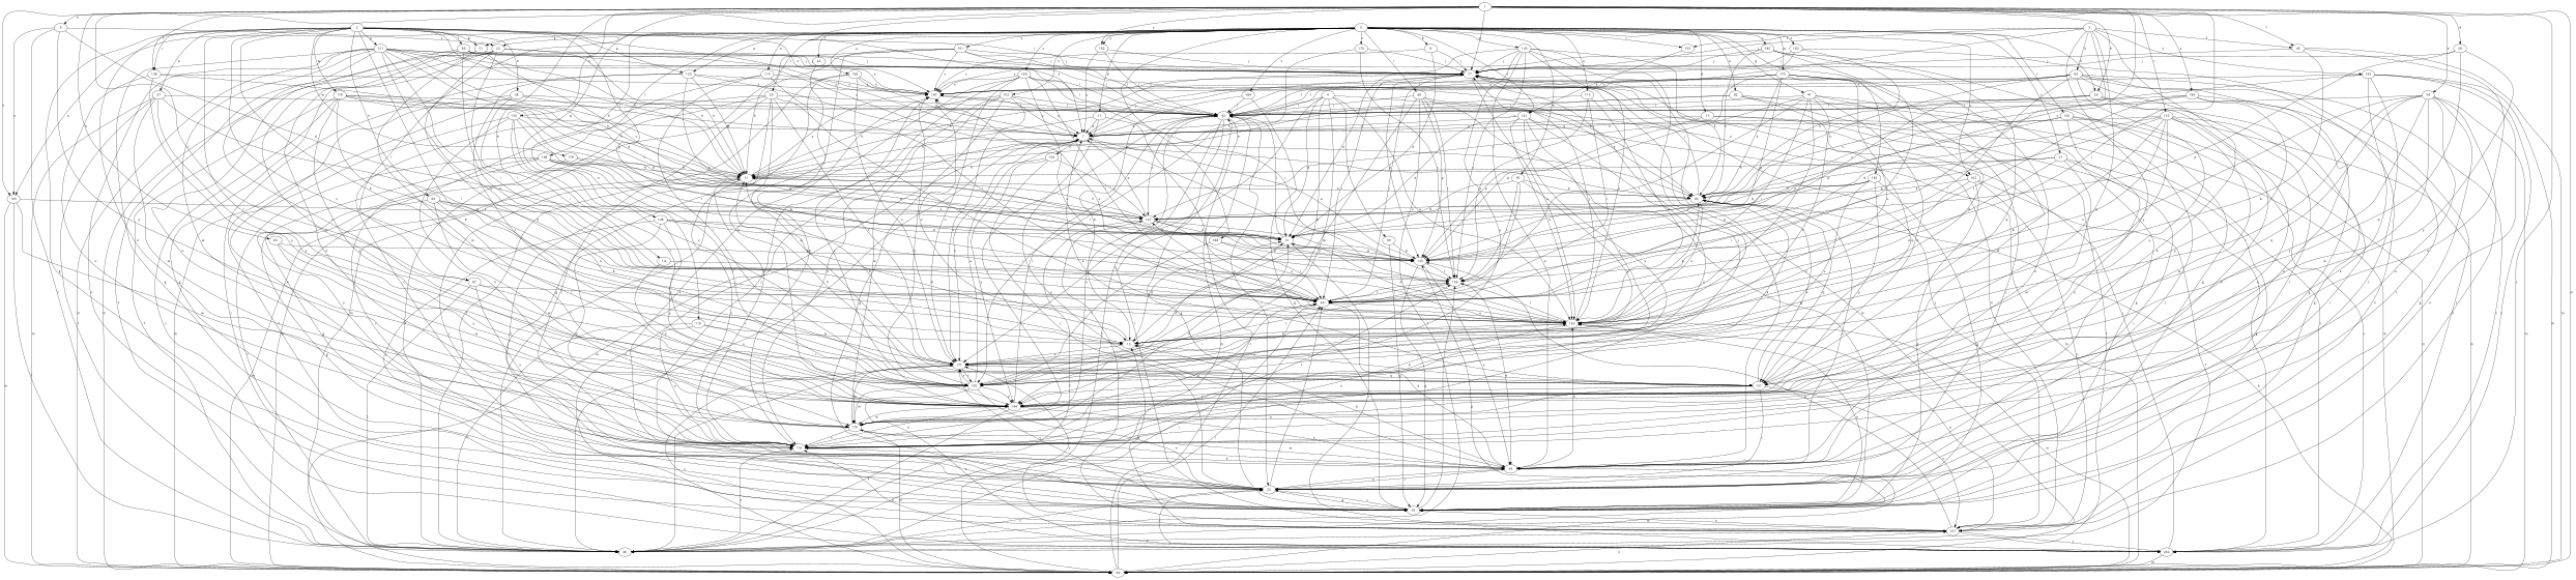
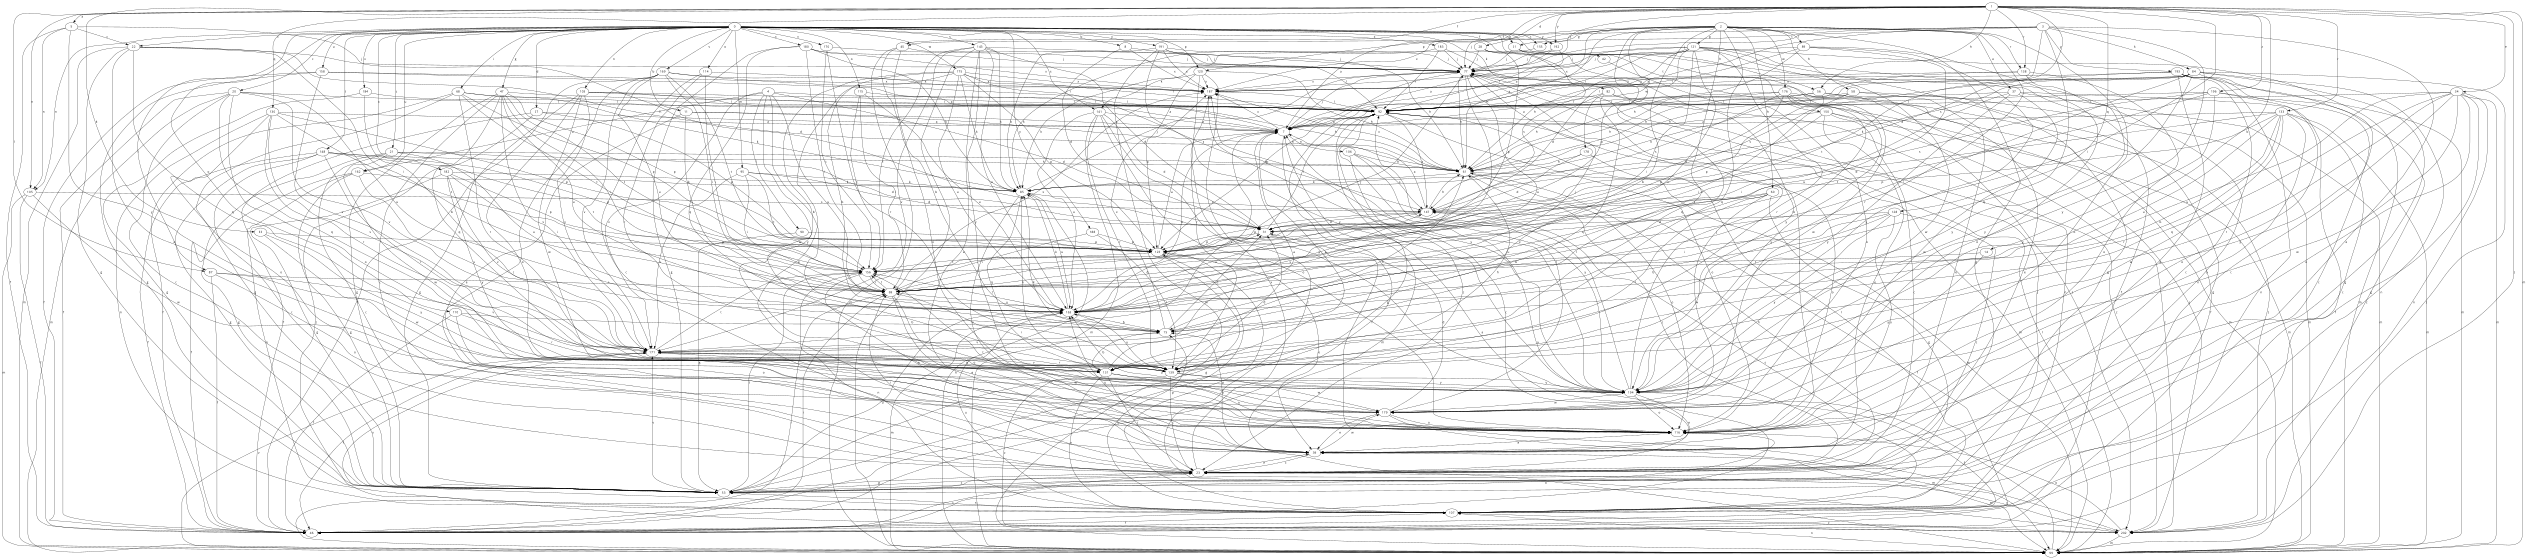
  strict digraph {
    fontname="Open Sans"
    node [fontname="Open Sans"]
    edge [fontname="Open Sans"]
    0
    8
    11
    20
    21
    22
    27
    42
    47
    51
    56
    68
    82
    87
    95
    103
    105
    110
    114
    115
    120
    141
    143
    148
    150
    155
    158
    162
    169
    170
    175
    180
    182
    183
    184
    188
    191
    192
    77
    187
    31
    7
    69
    61
    39
    99
    116
    131
    171
    92
    163
    46
    23
    53
    179
    202
    123
    156
    147
    139
    85
    15
    194
    107
    1
    5
    14
    28
    34
    45
    83
    128
    130
    133
    138
    196
    106
    2
    37
    58
    60
    89
    121
    176
    178
    3
    84
    193
    4
    90
    0 -> 8 [label=b]
    0 -> 11 [label=b]
    0 -> 20 [label=c]
    0 -> 21 [label=c]
    0 -> 22 [label=c]
    0 -> 27 [label=d]
    0 -> 42 [label=f]
    0 -> 47 [label=g]
    0 -> 51 [label=g]
    0 -> 56 [label=h]
    0 -> 68 [label=i]
    0 -> 82 [label=k]
    0 -> 87 [label=l]
    0 -> 95 [label=m]
    0 -> 103 [label=n]
    0 -> 105 [label=n]
    0 -> 110 [label=o]
    0 -> 114 [label=o]
    0 -> 115 [label=o]
    0 -> 120 [label=p]
    0 -> 141 [label=s]
    0 -> 143 [label=s]
    0 -> 148 [label=t]
    0 -> 150 [label=t]
    0 -> 155 [label=t]
    0 -> 158 [label=u]
    0 -> 162 [label=u]
    0 -> 169 [label=v]
    0 -> 170 [label=v]
    0 -> 175 [label=w]
    0 -> 180 [label=x]
    0 -> 182 [label=x]
    0 -> 183 [label=x]
    0 -> 184 [label=x]
    0 -> 188 [label=y]
    0 -> 191 [label=y]
    0 -> 192 [label=y]
    8 -> 77 [label=j]
    8 -> 187 [label=x]
    8 -> 31 [label=d]
    11 -> 7 [label=a]
    11 -> 69 [label=i]
    11 -> 61 [label=h]
    11 -> 39 [label=e]
    20 -> 99 [label=m]
    20 -> 116 [label=o]
    20 -> 131 [label=q]
    20 -> 171 [label=v]
    20 -> 92 [label=l]
    20 -> 163 [label=u]
    20 -> 46 [label=f]
    20 -> 23 [label=c]
    21 -> 31 [label=d]
    21 -> 61 [label=h]
    21 -> 163 [label=u]
    21 -> 23 [label=c]
    21 -> 53 [label=g]
    21 -> 179 [label=w]
    22 -> 77 [label=j]
    22 -> 69 [label=i]
    22 -> 61 [label=h]
    22 -> 99 [label=m]
    22 -> 116 [label=o]
    22 -> 131 [label=q]
    22 -> 53 [label=g]
    27 -> 7 [label=a]
    27 -> 46 [label=f]
    27 -> 202 [label=z]
    27 -> 123 [label=p]
    42 -> 116 [label=o]
    47 -> 69 [label=i]
    47 -> 131 [label=q]
    47 -> 171 [label=v]
    47 -> 92 [label=l]
    47 -> 163 [label=u]
    47 -> 23 [label=c]
    47 -> 53 [label=g]
    47 -> 123 [label=p]
    47 -> 156 [label=t]
    51 -> 77 [label=j]
    51 -> 46 [label=f]
    51 -> 179 [label=w]
    51 -> 147 [label=s]
    56 -> 7 [label=a]
    56 -> 39 [label=e]
    56 -> 92 [label=l]
    56 -> 53 [label=g]
    56 -> 123 [label=p]
    68 -> 92 [label=l]
    68 -> 46 [label=f]
    68 -> 53 [label=g]
    68 -> 123 [label=p]
    68 -> 156 [label=t]
    68 -> 139 [label=r]
    68 -> 85 [label=k]
    82 -> 61 [label=h]
    82 -> 99 [label=m]
    82 -> 131 [label=q]
    82 -> 92 [label=l]
    82 -> 202 [label=z]
    87 -> 69 [label=i]
    87 -> 116 [label=o]
    87 -> 171 [label=v]
    87 -> 46 [label=f]
    95 -> 31 [label=d]
    95 -> 69 [label=i]
    95 -> 171 [label=v]
    95 -> 156 [label=t]
    95 -> 85 [label=k]
    103 -> 7 [label=a]
    103 -> 61 [label=h]
    103 -> 116 [label=o]
    103 -> 171 [label=v]
    103 -> 92 [label=l]
    103 -> 53 [label=g]
    103 -> 179 [label=w]
    105 -> 99 [label=m]
    105 -> 46 [label=f]
    105 -> 179 [label=w]
    105 -> 147 [label=s]
    110 -> 116 [label=o]
    110 -> 46 [label=f]
    110 -> 139 [label=r]
    110 -> 15 [label=b]
    114 -> 187 [label=x]
    114 -> 69 [label=i]
    114 -> 23 [label=c]
    114 -> 139 [label=r]
    115 -> 69 [label=i]
    115 -> 92 [label=l]
    115 -> 163 [label=u]
    115 -> 156 [label=t]
    120 -> 187 [label=x]
    120 -> 61 [label=h]
    120 -> 202 [label=z]
    120 -> 123 [label=p]
    120 -> 139 [label=r]
    120 -> 85 [label=k]
    141 -> 31 [label=d]
    141 -> 7 [label=a]
    141 -> 99 [label=m]
    141 -> 116 [label=o]
    141 -> 163 [label=u]
    141 -> 139 [label=r]
    141 -> 194 [label=y]
    143 -> 77 [label=j]
    143 -> 31 [label=d]
    143 -> 39 [label=e]
    143 -> 99 [label=m]
    143 -> 171 [label=v]
    143 -> 163 [label=u]
    143 -> 156 [label=t]
    143 -> 85 [label=k]
    143 -> 194 [label=y]
    148 -> 61 [label=h]
    148 -> 46 [label=f]
    148 -> 23 [label=c]
    148 -> 53 [label=g]
    148 -> 123 [label=p]
    148 -> 156 [label=t]
    148 -> 139 [label=r]
    150 -> 7 [label=a]
    150 -> 39 [label=e]
    150 -> 99 [label=m]
    150 -> 23 [label=c]
    150 -> 202 [label=z]
    150 -> 123 [label=p]
    155 -> 141 [label=k]
    158 -> 187 [label=x]
    158 -> 7 [label=a]
    158 -> 171 [label=v]
    158 -> 46 [label=f]
    158 -> 53 [label=g]
    162 -> 171 [label=v]
    162 -> 46 [label=f]
    162 -> 53 [label=g]
    162 -> 85 [label=k]
    162 -> 107 [label=n]
    169 -> 187 [label=x]
    169 -> 69 [label=i]
    169 -> 171 [label=v]
    169 -> 92 [label=l]
    169 -> 163 [label=u]
    169 -> 46 [label=f]
    169 -> 23 [label=c]
    169 -> 156 [label=t]
    170 -> 77 [label=j]
    170 -> 156 [label=t]
    170 -> 139 [label=r]
    175 -> 187 [label=x]
    175 -> 39 [label=e]
    175 -> 92 [label=l]
    175 -> 163 [label=u]
    175 -> 179 [label=w]
    175 -> 123 [label=p]
    175 -> 147 [label=s]
    175 -> 85 [label=k]
    175 -> 15 [label=b]
    180 -> 77 [label=j]
    180 -> 187 [label=x]
    180 -> 69 [label=i]
    180 -> 131 [label=q]
    180 -> 53 [label=g]
    180 -> 85 [label=k]
    182 -> 69 [label=i]
    182 -> 171 [label=v]
    182 -> 53 [label=g]
    182 -> 123 [label=p]
    182 -> 85 [label=k]
    182 -> 194 [label=y]
    183 -> 77 [label=j]
    183 -> 92 [label=l]
    183 -> 202 [label=z]
    183 -> 85 [label=k]
    184 -> 92 [label=l]
    184 -> 53 [label=g]
    184 -> 15 [label=b]
    188 -> 69 [label=i]
    188 -> 123 [label=p]
    188 -> 139 [label=r]
    191 -> 77 [label=j]
    191 -> 187 [label=x]
    191 -> 61 [label=h]
    191 -> 99 [label=m]
    191 -> 92 [label=l]
    191 -> 85 [label=k]
    191 -> 194 [label=y]
    192 -> 77 [label=j]
    192 -> 7 [label=a]
    192 -> 92 [label=l]
    77 -> 187 [label=x]
    77 -> 69 [label=i]
    77 -> 61 [label=h]
    77 -> 163 [label=u]
    77 -> 123 [label=p]
    77 -> 107 [label=n]
    187 -> 92 [label=l]
    187 -> 194 [label=y]
    31 -> 92 [label=l]
    31 -> 202 [label=z]
    31 -> 123 [label=p]
    7 -> 77 [label=j]
    7 -> 187 [label=x]
    7 -> 99 [label=m]
    7 -> 171 [label=v]
    7 -> 163 [label=u]
    7 -> 106 [label=n]
    69 -> 77 [label=j]
    69 -> 187 [label=x]
    69 -> 39 [label=e]
    69 -> 116 [label=o]
    69 -> 163 [label=u]
    69 -> 156 [label=t]
    61 -> 187 [label=x]
    61 -> 99 [label=m]
    61 -> 116 [label=o]
    61 -> 23 [label=c]
    61 -> 85 [label=k]
    39 -> 77 [label=j]
    39 -> 99 [label=m]
    39 -> 163 [label=u]
    39 -> 23 [label=c]
    39 -> 179 [label=w]
    39 -> 15 [label=b]
    99 -> 7 [label=a]
    99 -> 69 [label=i]
    99 -> 171 [label=v]
    99 -> 92 [label=l]
    99 -> 85 [label=k]
    99 -> 107 [label=n]
    116 -> 39 [label=e]
    116 -> 163 [label=u]
    116 -> 156 [label=t]
    131 -> 7 [label=a]
    131 -> 116 [label=o]
    131 -> 23 [label=c]
    131 -> 85 [label=k]
    131 -> 15 [label=b]
    131 -> 194 [label=y]
    131 -> 107 [label=n]
    171 -> 61 [label=h]
    171 -> 131 [label=q]
    171 -> 46 [label=f]
    171 -> 179 [label=w]
    171 -> 156 [label=t]
    171 -> 139 [label=r]
    92 -> 7 [label=a]
    92 -> 99 [label=m]
    92 -> 116 [label=o]
    92 -> 46 [label=f]
    92 -> 23 [label=c]
    92 -> 53 [label=g]
    92 -> 147 [label=s]
    163 -> 77 [label=j]
    163 -> 31 [label=d]
    163 -> 99 [label=m]
    163 -> 156 [label=t]
    163 -> 147 [label=s]
    163 -> 85 [label=k]
    163 -> 15 [label=b]
    46 -> 7 [label=a]
    46 -> 69 [label=i]
    46 -> 116 [label=o]
    46 -> 23 [label=c]
    46 -> 123 [label=p]
    23 -> 187 [label=x]
    23 -> 69 [label=i]
    23 -> 61 [label=h]
    23 -> 39 [label=e]
    23 -> 53 [label=g]
    53 -> 171 [label=v]
    53 -> 163 [label=u]
    53 -> 23 [label=c]
    53 -> 156 [label=t]
    53 -> 107 [label=n]
    179 -> 31 [label=d]
    179 -> 39 [label=e]
    179 -> 99 [label=m]
    179 -> 116 [label=o]
    179 -> 92 [label=l]
    202 -> 77 [label=j]
    202 -> 99 [label=m]
    202 -> 116 [label=o]
    202 -> 23 [label=c]
    123 -> 7 [label=a]
    123 -> 39 [label=e]
    123 -> 53 [label=g]
    123 -> 156 [label=t]
    156 -> 69 [label=i]
    156 -> 39 [label=e]
+   156 -> 107 [label=n]
    147 -> 31 [label=d]
    147 -> 7 [label=a]
    147 -> 61 [label=h]
    147 -> 163 [label=u]
    147 -> 46 [label=f]
    147 -> 123 [label=p]
    139 -> 31 [label=d]
    139 -> 7 [label=a]
    139 -> 69 [label=i]
    139 -> 61 [label=h]
    139 -> 171 [label=v]
    139 -> 163 [label=u]
    139 -> 23 [label=c]
    139 -> 179 [label=w]
    139 -> 202 [label=z]
    139 -> 85 [label=k]
    139 -> 194 [label=y]
    85 -> 77 [label=j]
    85 -> 39 [label=e]
    85 -> 131 [label=q]
    85 -> 163 [label=u]
    85 -> 147 [label=s]
    15 -> 187 [label=x]
    15 -> 31 [label=d]
    15 -> 171 [label=v]
    194 -> 77 [label=j]
    194 -> 187 [label=x]
    194 -> 39 [label=e]
    194 -> 116 [label=o]
    194 -> 92 [label=l]
    194 -> 46 [label=f]
    194 -> 179 [label=w]
    107 -> 77 [label=j]
    107 -> 171 [label=v]
    107 -> 92 [label=l]
    107 -> 163 [label=u]
    107 -> 46 [label=f]
    107 -> 202 [label=z]
    107 -> 123 [label=p]
    107 -> 147 [label=s]
    107 -> 15 [label=b]
    1 -> 56 [label=h]
    1 -> 87 [label=l]
    1 -> 105 [label=n]
    1 -> 192 [label=y]
    1 -> 77 [label=j]
    1 -> 7 [label=a]
    1 -> 69 [label=i]
    1 -> 99 [label=m]
    1 -> 202 [label=z]
    1 -> 147 [label=s]
    1 -> 5 [label=a]
    1 -> 14 [label=b]
    1 -> 28 [label=d]
    1 -> 34 [label=e]
    1 -> 45 [label=f]
    1 -> 83 [label=k]
    1 -> 128 [label=q]
    1 -> 130 [label=q]
    1 -> 133 [label=r]
    1 -> 138 [label=r]
    1 -> 196 [label=z]
    5 -> 22 [label=c]
    5 -> 105 [label=n]
    5 -> 31 [label=d]
    5 -> 46 [label=f]
    5 -> 194 [label=y]
    14 -> 156 [label=t]
    14 -> 194 [label=y]
    28 -> 77 [label=j]
    28 -> 131 [label=q]
    28 -> 123 [label=p]
    28 -> 194 [label=y]
    34 -> 99 [label=m]
    34 -> 116 [label=o]
    34 -> 131 [label=q]
    34 -> 92 [label=l]
    34 -> 163 [label=u]
    34 -> 53 [label=g]
    34 -> 179 [label=w]
    34 -> 139 [label=r]
    34 -> 194 [label=y]
    34 -> 107 [label=n]
    45 -> 77 [label=j]
    45 -> 99 [label=m]
    45 -> 116 [label=o]
    45 -> 15 [label=b]
    83 -> 179 [label=w]
    83 -> 123 [label=p]
    83 -> 194 [label=y]
    128 -> 31 [label=d]
    128 -> 69 [label=i]
    128 -> 116 [label=o]
    128 -> 23 [label=c]
    128 -> 15 [label=b]
    128 -> 194 [label=y]
    130 -> 7 [label=a]
    130 -> 116 [label=o]
    130 -> 171 [label=v]
    130 -> 123 [label=p]
    130 -> 156 [label=t]
    130 -> 139 [label=r]
    130 -> 107 [label=n]
    133 -> 31 [label=d]
    133 -> 7 [label=a]
    133 -> 99 [label=m]
    133 -> 116 [label=o]
    133 -> 163 [label=u]
    133 -> 23 [label=c]
    133 -> 179 [label=w]
    133 -> 123 [label=p]
    133 -> 139 [label=r]
    133 -> 15 [label=b]
    138 -> 187 [label=x]
    138 -> 61 [label=h]
    138 -> 116 [label=o]
    138 -> 194 [label=y]
    196 -> 116 [label=o]
    196 -> 92 [label=l]
    196 -> 23 [label=c]
    196 -> 156 [label=t]
    196 -> 147 [label=s]
    196 -> 194 [label=y]
    106 -> 61 [label=h]
    106 -> 23 [label=c]
    106 -> 147 [label=s]
    106 -> 194 [label=y]
    2 -> 51 [label=g]
    2 -> 120 [label=p]
    2 -> 77 [label=j]
    2 -> 187 [label=x]
    2 -> 7 [label=a]
    2 -> 61 [label=h]
    2 -> 116 [label=o]
    2 -> 131 [label=q]
    2 -> 171 [label=v]
    2 -> 53 [label=g]
    2 -> 123 [label=p]
    2 -> 139 [label=r]
    2 -> 15 [label=b]
    2 -> 138 [label=r]
    2 -> 37 [label=e]
    2 -> 58 [label=h]
    2 -> 60 [label=h]
    2 -> 89 [label=l]
    2 -> 121 [label=p]
    2 -> 176 [label=w]
    2 -> 178 [label=w]
    37 -> 69 [label=i]
    37 -> 99 [label=m]
    37 -> 92 [label=l]
    37 -> 46 [label=f]
    37 -> 179 [label=w]
    37 -> 194 [label=y]
    58 -> 69 [label=i]
    58 -> 39 [label=e]
    58 -> 99 [label=m]
    58 -> 92 [label=l]
    58 -> 85 [label=k]
    60 -> 163 [label=u]
    60 -> 53 [label=g]
    60 -> 179 [label=w]
    60 -> 147 [label=s]
    60 -> 139 [label=r]
    60 -> 15 [label=b]
    89 -> 77 [label=j]
    89 -> 61 [label=h]
    89 -> 116 [label=o]
    89 -> 92 [label=l]
    89 -> 163 [label=u]
    89 -> 194 [label=y]
    121 -> 77 [label=j]
    121 -> 187 [label=x]
    121 -> 31 [label=d]
    121 -> 7 [label=a]
    121 -> 69 [label=i]
    121 -> 61 [label=h]
    121 -> 99 [label=m]
    121 -> 92 [label=l]
    121 -> 163 [label=u]
    121 -> 53 [label=g]
    121 -> 179 [label=w]
    121 -> 139 [label=r]
    121 -> 107 [label=n]
    176 -> 31 [label=d]
    176 -> 61 [label=h]
    176 -> 92 [label=l]
    176 -> 46 [label=f]
    176 -> 202 [label=z]
    176 -> 147 [label=s]
    176 -> 15 [label=b]
    176 -> 194 [label=y]
    178 -> 31 [label=d]
    178 -> 61 [label=h]
    178 -> 116 [label=o]
    3 -> 155 [label=t]
    3 -> 77 [label=j]
    3 -> 7 [label=a]
    3 -> 39 [label=e]
    3 -> 131 [label=q]
    3 -> 156 [label=t]
    3 -> 194 [label=y]
    3 -> 45 [label=f]
    3 -> 84 [label=k]
    3 -> 193 [label=y]
    84 -> 187 [label=x]
    84 -> 69 [label=i]
    84 -> 61 [label=h]
    84 -> 92 [label=l]
    84 -> 23 [label=c]
    84 -> 53 [label=g]
    84 -> 202 [label=z]
    84 -> 85 [label=k]
    84 -> 194 [label=y]
    84 -> 107 [label=n]
    193 -> 187 [label=x]
    193 -> 39 [label=e]
    193 -> 99 [label=m]
    193 -> 23 [label=c]
    193 -> 202 [label=z]
    193 -> 147 [label=s]
    193 -> 107 [label=n]
    4 -> 162 [label=u]
    4 -> 31 [label=d]
    4 -> 171 [label=v]
    4 -> 92 [label=l]
    4 -> 163 [label=u]
    4 -> 15 [label=b]
    4 -> 194 [label=y]
    4 -> 90 [label=l]
    90 -> 53 [label=g]
    90 -> 123 [label=p]
  }
